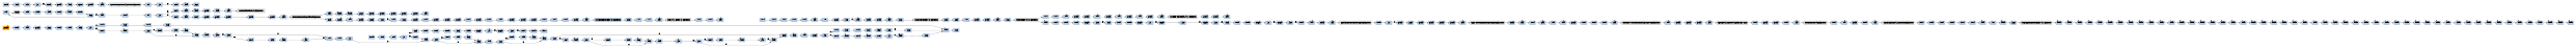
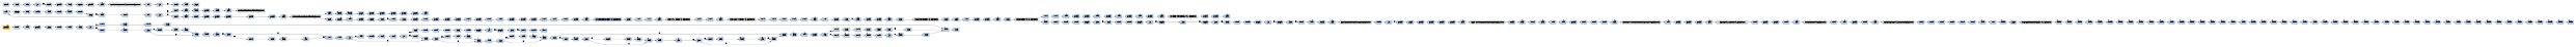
  strict digraph {
    rankdir=LR
    node [color=lightsteelblue fillcolor=lightsteelblue shape=rectangle style=filled]
    edge [color="#000000"]
    n1 [color=lightgrey fillcolor=orange label=pusha]
    n2 [label=movl]
    n3 [label=leal]
    n4 [label=pushl]
    n5 [label=jmp]
    n6 [label=movl]
    n7 [label=subl]
    n8 [label=adcl]
    n9 [label=jb]
    n10 [label=movb]
    n11 [label=movl]
    n12 [label=incl]
    n13 [label=addl]
    n14 [label=movb]
    n15 [label=jne]
    n16 [label=incl]
    n17 [label=addl]
    n18 [label=jne]
    n19 [label=movl]
    n20 [label=adcl]
    n21 [label=subl]
    n22 [label=addl]
    n23 [label=adcl]
    n24 [label=jae]
    n25 [label=jne]
    n26 [label=xorl]
    n27 [label=movl]
    n28 [label=subl]
    n29 [label=subl]
    n30 [label=jb]
    n31 [label=adcl]
+   n32 [label=shll]
    n33 [label=addl]
    n34 [label=movb]
    n35 [label=jne]
    n36 [label=incl]
    n37 [label=adcl]
    n38 [label=movl]
    n39 [label=xorl]
    n40 [label=je]
    n41 [label=movl]
    n42 [label=popl]
    n43 [label=movl]
    n44 [label=movl]
    n45 [label=addl]
    n46 [label=subl]
    n47 [label=jne]
    n48 [label=adcl]
    n49 [label=adcl]
    n50 [label=movl]
    n51 [label=jne]
    n52 [label=subl]
    n53 [label=cmpl]
    n54 [label=incl]
    n55 [label=adcl]
    n56 [label=adcl]
    n57 [label=addl]
    n58 [label=leal]
    n59 [label=jne]
    n60 [label=cmpl]
    n61 [label=jbe]
    n62 [label=movl]
    n63 [label=movb]
    n64 [label=addl]
    n65 [label=incl]
    n66 [label=movl]
    n67 [label=movb]
    n68 [label=addl]
    n69 [label=subl]
    n70 [label=ja]
    n71 [label=addl]
    n72 [label=jmp]
    n73 [label=adcl]
    n74 [label=movl]
    n75 [label=addl]
    n76 [label=subl]
    n77 [label=jae]
    n78 [label=adcl]
    n79 [label=jne]
    n80 [label=addl]
    n81 [label=movl]
    n82 [label=subl]
    n83 [label=adcl]
    n84 [label=incl]
    n85 [label=decl]
    n86 [label=jne]
    n87 [label=jmp]
    n88 [label=jae]
    n89 [label=jae]
    n90 [label=movb]
    n91 [label=incl]
    n92 [label=subb]
    n93 [label=cmpb]
    n94 [label=ja]
    n95 [label=cmpb]
    n96 [label=jne]
    n97 [label=movl]
    n98 [label=movb]
    n99 [label=shrw]
    n100 [label=roll]
    n101 [fillcolor=lightgrey label=xchgb]
    n102 [label=subl]
    n103 [label=subb]
    n104 [label=addl]
    n105 [label=movl]
    n106 [label=addl]
    n107 [label=movb]
    n108 [label=loop]
    n109 [label=leal]
    n110 [label=movl]
    n111 [label=orl]
    n112 [label=je]
    n113 [label=movl]
    n114 [label=movl]
    n115 [label=leal]
    n116 [label=leal]
    n117 [label=addl]
    n118 [label=movl]
    n119 [label=pushl]
    n120 [label=addl]
    n121 [label=call]
-   n122 [color=lightgrey fillcolor=lightgrey label="LOADLIBRARYA-USER32-DLL"]
+   n122 [color=lightgrey fillcolor=lightgrey label="LOADLIBRARYA-KERNEL32-DLL"]
    n123 [label=movb]
    n124 [label=incl]
    n125 [label=orb]
    n126 [label=je]
    n127 [label=movl]
    n128 [label=pushl]
    n129 [label=decl]
    n130 [label=repnz]
    n131 [label=pushl]
    n132 [label=call]
    n133 [fillcolor=lightgrey label="GETPROCADDRESS-KERNEL32-DLL"]
    n134 [label=orl]
    n135 [label=je]
    n136 [label=movl]
    n137 [label=addl]
    n138 [label=jmp]
    n139 [label=pushl]
    n140 [label=pushl]
    n141 [label=pushl]
    n142 [label=pushl]
    n143 [label=pushl]
    n144 [label=call]
    n145 [color=lightgrey fillcolor=lightgrey label="VIRTUALPROTECT-KERNEL32-DLL"]
    n146 [label=leal]
    n147 [label=popl]
    n148 [label=andb]
    n149 [label=popa]
    n150 [label=andb]
    n151 [label=leal]
    n152 [label=popl]
    n153 [label=pushl]
    n154 [label=pushl]
    n155 [label=pushl]
    n156 [label=pushl]
    n157 [label=pushl]
    n158 [label=call]
    n159 [label=pushl]
    n160 [label=cmpl]
    n161 [label=jne]
    n162 [label=subl]
    n163 [label=jmp]
    n164 [label=pushl]
    n165 [label=movl]
    n166 [label=pushl]
    n167 [label=pushl]
    n168 [label=pushl]
    n169 [label=movl]
    n170 [label=pushl]
    n171 [label=movl]
    n172 [label=subl]
    n173 [label=pushl]
    n174 [label=pushl]
    n175 [label=pushl]
    n176 [label=movl]
    n177 [label=xorl]
    n178 [label=movl]
    n179 [label=pushl]
    n180 [label=call]
    n181 [color=lightgrey label="A--SET-APP-TYPE-MSVCRT-DLL"]
    n182 [label=popl]
    n183 [label=orl]
    n184 [label=orl]
    n185 [label=call]
    n186 [color=lightgrey fillcolor=lightgrey label="A--P--MSVCRT-MSVCRT-DLL"]
    n187 [label=movl]
    n188 [label=movl]
    n189 [label=call]
+   n190 [color=lightgrey fillcolor=lightgrey label="A--P--COMMODE-MSVCRT-DLL"]
    n191 [label=movl]
    n192 [label=movl]
    n193 [label=movl]
    n194 [label=movl]
    n195 [label=movl]
    n196 [label=call]
    n197 [label=ret]
    n198 [label=cmpl]
    n199 [label=jne]
    n200 [label=call]
    n201 [label=pushl]
    n202 [label=pushl]
    n203 [label=call]
    n204 [label=jmp]
    n205 [color=lightgrey fillcolor=lightgrey label="A-CONTROLFP-MSVCRT-DLL"]
    n206 [label=popl]
    n207 [label=popl]
    n208 [label=ret]
    n209 [label=pushl]
    n210 [label=pushl]
    n211 [label=call]
    n212 [label=jmp]
    n213 [color=lightgrey fillcolor=lightgrey label="A-INITTERM-MSVCRT-DLL"]
    n214 [label=movl]
    n215 [label=addl]
    n216 [label=movl]
    n217 [label=movl]
    n218 [label=leal]
    n219 [label=movl]
    n220 [label=pushl]
    n221 [label=pushl]
    n222 [label=leal]
    n223 [label=pushl]
    n224 [label=leal]
    n225 [label=pushl]
    n226 [label=leal]
    n227 [label=pushl]
    n228 [label=call]
    n229 [color=lightgrey fillcolor=lightgrey label="A--GETMAINARGS-MSVCRT-DLL"]
    n230 [label=pushl]
    n231 [label=pushl]
    n232 [label=call]
    n233 [label=movl]
    n234 [label=cmpb]
    n235 [label=jne]
    n236 [label=incl]
    n237 [label=movl]
    n238 [label=movb]
    n239 [label=cmpb]
    n240 [label=je]
    n241 [label=cmpb]
    n242 [label=jne]
    n243 [label=cmpb]
    n244 [label=jne]
    n245 [label=incl]
    n246 [label=movl]
    n247 [label=movb]
    n248 [label=cmpb]
    n249 [label=je]
    n250 [label=cmpb]
    n251 [label=jbe]
    n252 [label=movl]
    n253 [label=leal]
    n254 [label=pushl]
    n255 [label=call]
    n256 [color=lightgrey fillcolor=lightgrey label="GETSTARTUPINFOA-KERNEL32-DLL"]
    n257 [label=testb]
    n258 [label=je]
    n259 [label=pushl]
    n260 [label=popl]
    n261 [label=pushl]
    n262 [label=pushl]
    n263 [label=pushl]
    n264 [label=pushl]
    n265 [label=call]
    n266 [color=lightgrey fillcolor=lightgrey label="GETMODULEHANDLEA-KERNEL32-DLL"]
    n267 [label=pushl]
    n268 [label=call]
    n269 [label=movl]
    n270 [label=call]
    n271 [label=subl]
    n272 [label=leal]
    n273 [label=pushl]
    n274 [label=movl]
    n275 [label=movl]
    n276 [label=movl]
    n277 [label=call]
    n278 [color=lightgrey fillcolor=lightgrey label="INITCOMMONCONTROLSEX-COMCTL32-DLL"]
    n279 [label=leal]
    n280 [label=pushl]
    n281 [label=pushl]
    n282 [label=pushl]
    n283 [label=call]
-   n284 [color=lightgrey fillcolor=lightgrey label="GETCLASSINFOA-USER32-COMCTL"]
+   n284 [color=lightgrey fillcolor=lightgrey label="GETCLASSINFOA-USER32-DLL"]
    n285 [label=movl]
    n286 [label=pushl]
    n287 [label=pushl]
    n288 [label=movl]
    n289 [label=call]
    n290 [color=lightgrey fillcolor=lightgrey label="LOADICONA-USER32-DLL"]
    n291 [label=movl]
    n292 [label=leal]
    n293 [label=pushl]
    n294 [label=movl]
    n295 [label=call]
    n296 [color=lightgrey fillcolor=lightgrey label="REGISTERCLASSA-HANDLER32-DLL"]
    n297 [label=movl]
    n298 [label=movl]
    n299 [label=movl]
    n300 [label=movl]
    n301 [label=movl]
    n302 [label=movl]
    n303 [label=addl]
    n304 [label=ret]
    n305 [label=addb]
    n306 [label=jmp]
    n307 [color=lightgrey fillcolor=lightgrey label="A-EXCEPT-HANDLER3-MSVCRT-DLL"]
    n308 [label=addb]
    n309 [label=addb]
    n310 [label=addb]
    n311 [label=addb]
    n312 [label=addb]
    n313 [label=addb]
    n314 [label=addb]
    n315 [label=addb]
    n316 [label=addb]
    n317 [label=addb]
    n318 [label=addb]
    n319 [label=addb]
    n320 [label=addb]
    n321 [label=addb]
    n322 [label=addb]
    n323 [label=addb]
    n324 [label=addb]
    n325 [label=addb]
    n326 [label=addb]
    n327 [label=addb]
    n328 [label=addb]
    n329 [label=addb]
    n330 [label=addb]
    n331 [label=addb]
    n332 [label=addb]
    n333 [label=addb]
    n334 [label=addb]
    n335 [label=addb]
    n336 [label=addb]
    n337 [label=addb]
    n338 [label=addb]
    n339 [label=addb]
    n340 [label=addb]
    n341 [label=addb]
    n342 [label=addb]
    n343 [label=addb]
    n344 [label=addb]
    n345 [label=addb]
    n346 [label=addb]
    n347 [label=addb]
    n348 [label=addb]
    n349 [label=addb]
    n350 [label=addb]
    n351 [label=addb]
    n352 [label=addb]
    n353 [label=addb]
    n354 [label=addb]
    n355 [label=addb]
    n356 [label=addb]
    n357 [label=addb]
    n358 [label=addb]
    n1 -> n2
    n2 -> n3
    n3 -> n4
    n4 -> n5
    n5 -> n6
    n6 -> n7
    n7 -> n8
    n8 -> n9
    n9 -> n10 [label=T]
    n9 -> n11 [label=F]
    n10 -> n12
    n11 -> n13
    n12 -> n14
    n13 -> n15
    n14 -> n16
    n15 -> n19 [label=F]
    n15 -> n20 [label=T]
    n16 -> n17
    n17 -> n18
    n19 -> n21
    n20 -> n22
    n21 -> n23
    n22 -> n24
    n23 -> n20
    n24 -> n25 [label=F]
    n25 -> n26 [label=T]
    n25 -> n27 [label=F]
    n26 -> n28
    n27 -> n29
    n28 -> n30
    n29 -> n31
+   n30 -> n32 [label=F]
    n30 -> n33 [label=T]
    n31 -> n88
+   n32 -> n34
    n33 -> n35
    n34 -> n36
    n35 -> n37 [label=T]
    n35 -> n38 [label=F]
    n36 -> n39
    n37 -> n45
    n38 -> n46
    n39 -> n40
    n40 -> n41 [label=F]
    n40 -> n42 [label=T]
    n41 -> n33
    n42 -> n43
    n43 -> n44
    n44 -> n90
    n45 -> n47
    n46 -> n48
    n47 -> n49 [label=T]
    n47 -> n50 [label=F]
    n48 -> n37
    n49 -> n51
    n50 -> n52
    n51 -> n53 [label=T]
    n51 -> n54 [label=F]
    n52 -> n55
    n53 -> n56
    n54 -> n57
    n55 -> n49
    n56 -> n58
    n57 -> n59
    n58 -> n60
    n59 -> n73 [label=T]
    n59 -> n74 [label=F]
    n60 -> n61
    n61 -> n62 [label=T]
    n61 -> n63 [label=F]
    n62 -> n64
    n63 -> n65
    n64 -> n66
    n65 -> n67
    n66 -> n68
    n67 -> n84
    n68 -> n69
    n69 -> n70
    n70 -> n71 [label=F]
    n71 -> n72
    n72 -> n17
    n73 -> n75
    n74 -> n76
    n75 -> n77
    n76 -> n78
    n77 -> n79 [label=F]
    n78 -> n73
    n79 -> n80 [label=T]
    n79 -> n81 [label=F]
    n80 -> n53
    n81 -> n82
    n82 -> n83
    n83 -> n89
    n84 -> n85
    n85 -> n86
    n86 -> n87 [label=F]
    n87 -> n17
    n88 -> n26 [label=F]
    n89 -> n80 [label=F]
    n90 -> n91
    n91 -> n92
    n92 -> n93
    n93 -> n94
    n94 -> n95 [label=F]
    n95 -> n96
    n96 -> n97 [label=F]
    n97 -> n98
    n98 -> n99
-   n100 -> n101
+   n101 -> n100
    n101 -> n102
    n102 -> n103
    n103 -> n104
    n104 -> n105
    n105 -> n106
    n106 -> n107
    n107 -> n108
    n108 -> n100
    n108 -> n109 [label=F]
    n109 -> n110
    n110 -> n111
    n111 -> n112
    n112 -> n113 [label=F]
    n112 -> n114 [label=T]
    n113 -> n115
    n114 -> n116
    n115 -> n117
    n116 -> n118
    n117 -> n119
    n118 -> n139
    n119 -> n120
    n120 -> n121
    n121 -> n122
    n123 -> n124
    n124 -> n125
    n125 -> n126
    n126 -> n127 [label=F]
    n127 -> n128
    n128 -> n129
    n129 -> n130
    n130 -> n131
    n131 -> n132
    n132 -> n133
    n133 -> n134
    n134 -> n135
    n135 -> n136 [label=F]
    n136 -> n137
    n137 -> n138
    n139 -> n140
    n140 -> n141
    n141 -> n142
    n142 -> n143
    n143 -> n144
    n144 -> n145
    n145 -> n146
    n145 -> n147
    n146 -> n148
    n147 -> n149
    n148 -> n150
    n149 -> n151
    n150 -> n152
    n151 -> n159
    n152 -> n153
    n153 -> n154
    n154 -> n155
    n155 -> n156
    n156 -> n157
    n157 -> n158
    n159 -> n160
    n160 -> n161
    n161 -> n162 [label=F]
    n162 -> n163
    n163 -> n164
    n164 -> n165
    n165 -> n166
    n166 -> n167
    n167 -> n168
    n168 -> n169
    n169 -> n170
    n170 -> n171
    n171 -> n172
    n172 -> n173
    n173 -> n174
    n174 -> n175
    n175 -> n176
    n176 -> n177
    n177 -> n178
    n178 -> n179
    n179 -> n180
    n180 -> n181
    n181 -> n182
    n182 -> n183
    n183 -> n184
    n184 -> n185
    n185 -> n186
    n186 -> n187
    n187 -> n188
    n188 -> n189
+   n189 -> n190
+   n190 -> n191
    n191 -> n192
    n192 -> n193
    n193 -> n194
    n194 -> n195
    n195 -> n196
    n196 -> n197
    n197 -> n198
    n198 -> n199
    n199 -> n200 [label=T]
    n200 -> n201
    n201 -> n202
    n202 -> n203
    n203 -> n204
    n204 -> n205
    n205 -> n206
    n206 -> n207
    n207 -> n208
    n208 -> n209
    n209 -> n210
    n210 -> n211
    n211 -> n212
    n212 -> n213
    n213 -> n214
    n213 -> n215
    n214 -> n216
    n215 -> n217
    n216 -> n218
    n217 -> n219
    n218 -> n220
    n219 -> n233
    n220 -> n221
    n221 -> n222
    n222 -> n223
    n223 -> n224
    n224 -> n225
    n225 -> n226
    n226 -> n227
    n227 -> n228
    n228 -> n229
    n229 -> n230
    n230 -> n231
    n231 -> n232
    n233 -> n234
    n234 -> n235
    n235 -> n236 [label=F]
    n236 -> n237
    n237 -> n238
    n238 -> n239
    n239 -> n240
    n240 -> n241 [label=F]
    n241 -> n242
    n242 -> n243 [label=F]
    n243 -> n244
    n244 -> n245 [label=F]
    n245 -> n246
    n246 -> n247
    n247 -> n248
    n248 -> n249
    n249 -> n250 [label=F]
    n250 -> n251
    n251 -> n252 [label=F]
    n252 -> n253
    n253 -> n254
    n254 -> n255
    n255 -> n256
    n256 -> n257
    n257 -> n258
    n258 -> n259 [label=T]
    n259 -> n260
    n260 -> n261
    n261 -> n262
    n262 -> n263
    n263 -> n264
    n264 -> n265
    n265 -> n266
    n266 -> n267
    n267 -> n268
    n268 -> n269
    n269 -> n270
    n270 -> n271
    n271 -> n272
    n272 -> n273
    n273 -> n274
    n274 -> n275
    n275 -> n276
    n276 -> n277
    n277 -> n278
    n278 -> n279
    n279 -> n280
    n280 -> n281
    n281 -> n282
    n282 -> n283
    n283 -> n284
    n284 -> n285
    n285 -> n286
    n286 -> n287
    n287 -> n288
    n288 -> n289
    n289 -> n290
    n290 -> n291
    n291 -> n292
    n292 -> n293
    n293 -> n294
    n294 -> n295
    n295 -> n296
    n296 -> n297
    n297 -> n298
    n298 -> n299
    n299 -> n300
    n300 -> n301
    n301 -> n302
    n302 -> n303
    n303 -> n304
    n304 -> n305
    n305 -> n306
    n306 -> n307
    n307 -> n308
    n308 -> n309
    n309 -> n310
    n310 -> n311
    n311 -> n312
    n312 -> n313
    n313 -> n314
    n314 -> n315
    n315 -> n316
    n316 -> n317
    n317 -> n318
    n318 -> n319
    n319 -> n320
    n320 -> n321
    n321 -> n322
    n322 -> n323
    n323 -> n324
    n324 -> n325
    n325 -> n326
    n326 -> n327
    n327 -> n328
    n328 -> n329
    n329 -> n330
    n330 -> n331
    n331 -> n332
    n332 -> n333
    n333 -> n334
    n334 -> n335
    n335 -> n336
    n336 -> n337
    n337 -> n338
    n338 -> n339
    n339 -> n340
    n340 -> n341
    n341 -> n342
    n342 -> n343
    n343 -> n344
    n344 -> n345
    n345 -> n346
    n346 -> n347
    n347 -> n348
    n348 -> n349
    n349 -> n350
    n350 -> n351
    n351 -> n352
    n352 -> n353
    n353 -> n354
    n354 -> n355
    n355 -> n356
    n356 -> n357
    n357 -> n358
  }
